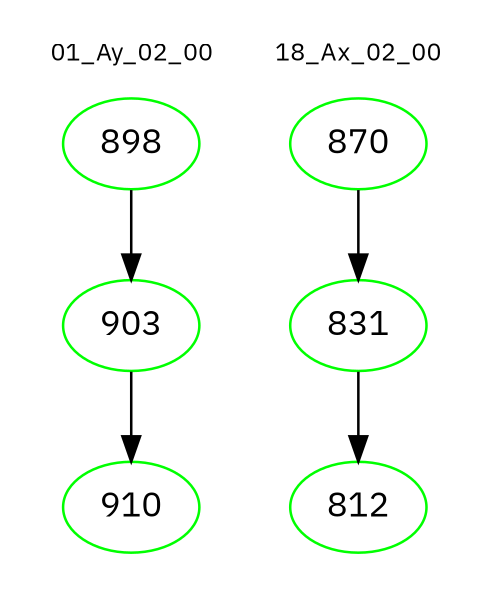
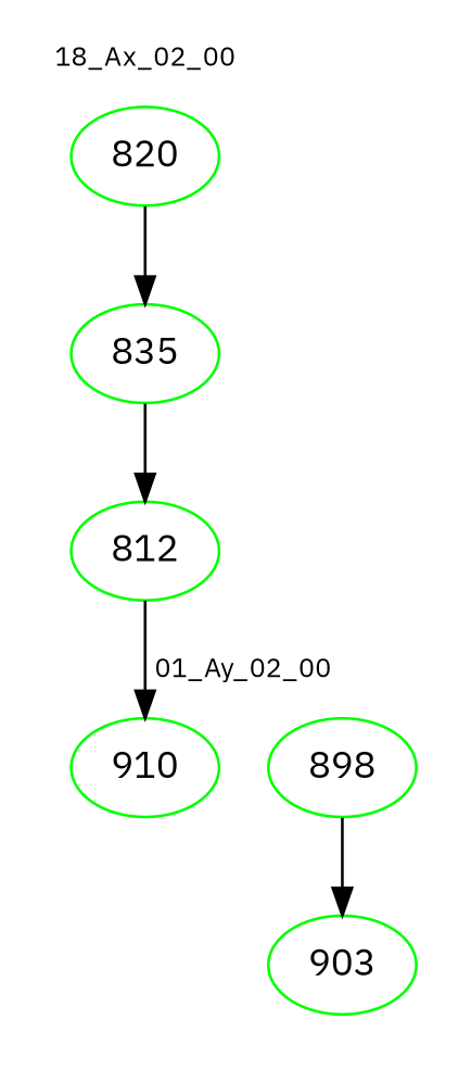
  digraph {
    fontname="IBM Plex Sans"
    node [color=green fontname="IBM Plex Sans"]
    edge [color=black fontname="IBM Plex Sans"]
    n1 [label=903]
    n2 [label=898]
    n3 [label=910]
-   n4 [label=831]
+   n4 [label=835]
    n5 [label=812]
-   n6 [label=870]
+   n6 [label=820]
    subgraph cluster_1 {
      color=white
      fontsize=10
      label="01_Ay_02_00"
      n1
      n2
      n3
    }
    subgraph cluster_2 {
      color=white
      fontsize=10
      label="18_Ax_02_00"
      n4
      n5
      n6
    }
-   n1 -> n3
+   n5 -> n3
    n2 -> n1
    n4 -> n5
    n6 -> n4
  }
